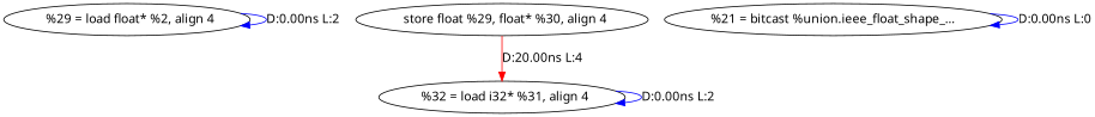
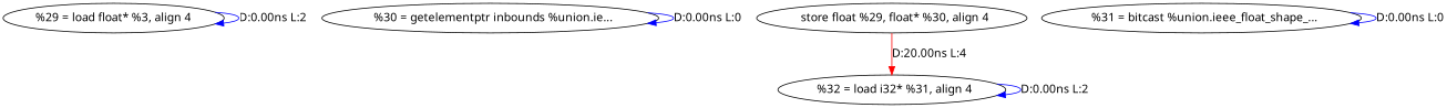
  digraph {
    fontname="Noto Sans"
    node [fontname="Noto Sans"]
    edge [color=blue fontname="Noto Sans"]
-   n1 [label="  %29 = load float* %2, align 4"]
+   n1 [label="%29 = load float* %3, align 4"]
+   n2 [label="  %30 = getelementptr inbounds %union.ie..."]
    n3 [label="  %32 = load i32* %31, align 4"]
    n4 [label="  store float %29, float* %30, align 4"]
-   n5 [label="%21 = bitcast %union.ieee_float_shape_..."]
+   n5 [label="  %31 = bitcast %union.ieee_float_shape_..."]
    n1 -> n1 [label="D:0.00ns L:2"]
+   n2 -> n2 [label="D:0.00ns L:0"]
    n3 -> n3 [label="D:0.00ns L:2"]
    n4 -> n3 [color=red label="D:20.00ns L:4"]
    n5 -> n5 [label="D:0.00ns L:0"]
  }
